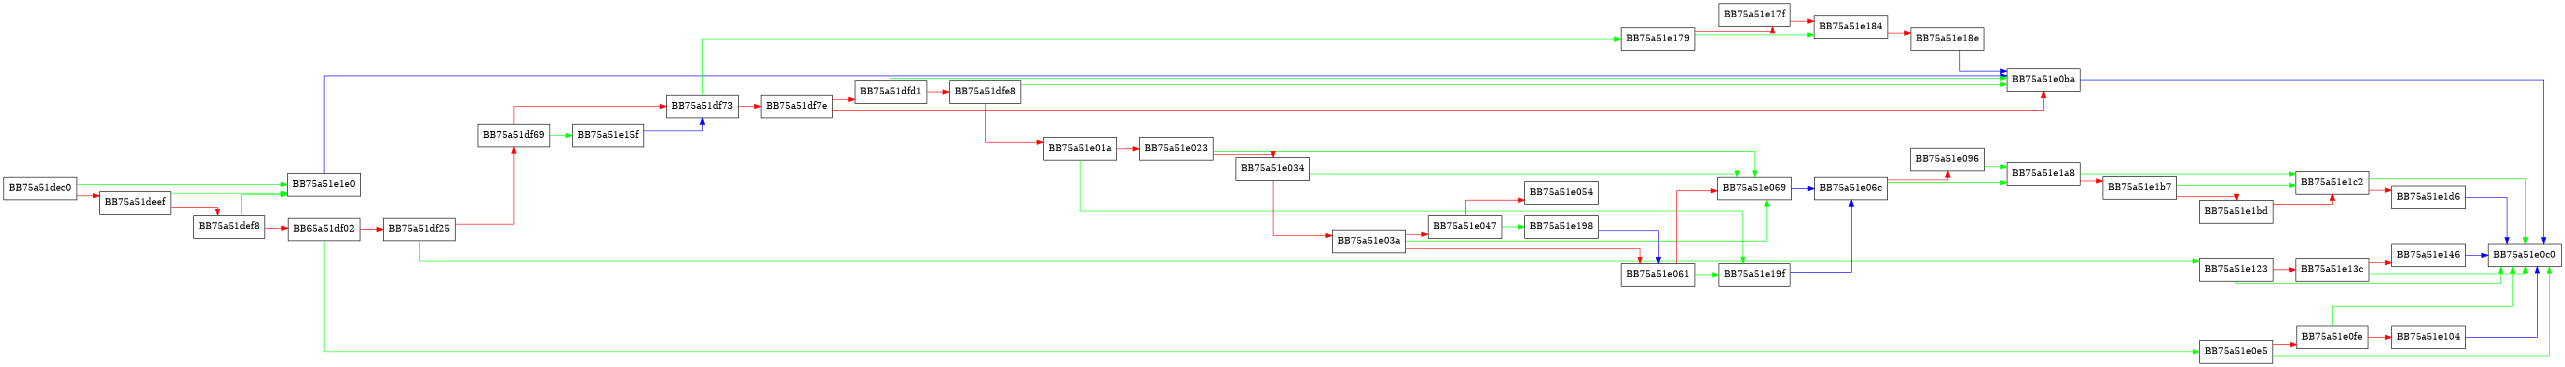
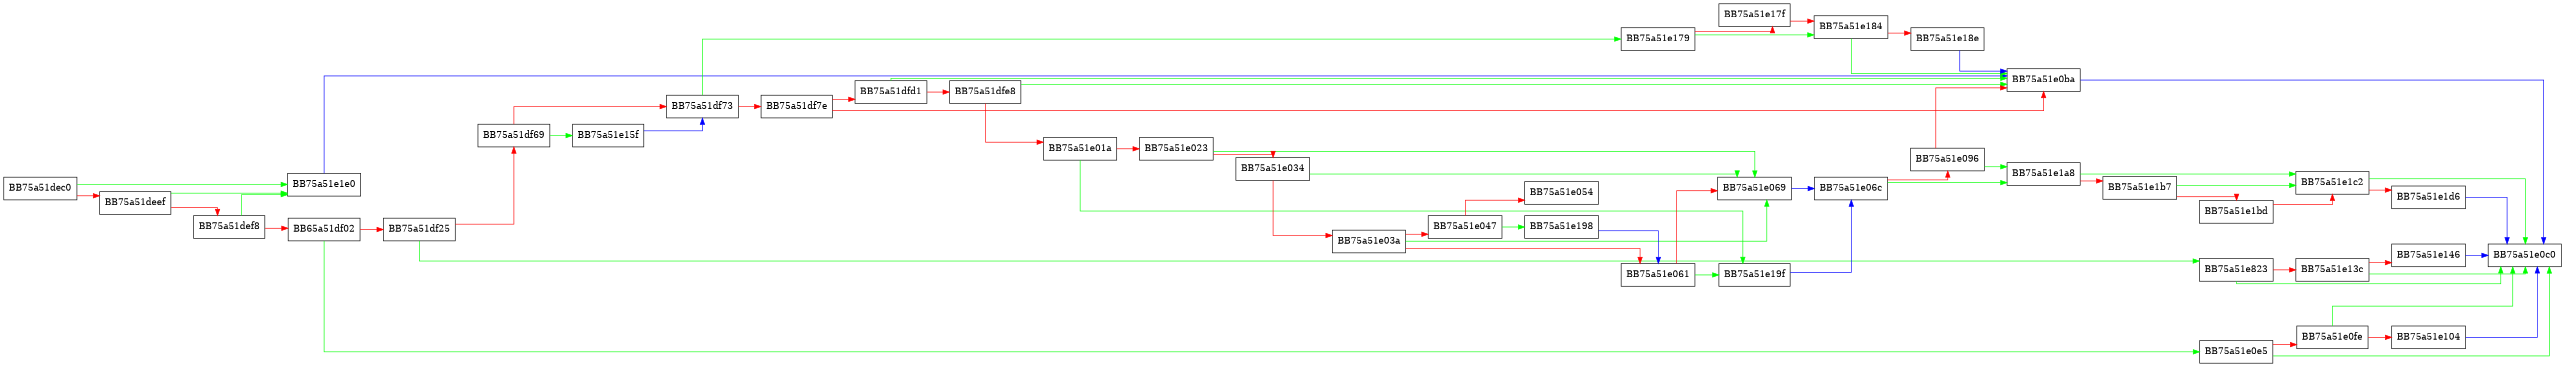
  digraph {
    rankdir=LR
    splines=ortho
    node [shape=box]
    edge [color=red]
    BB75a51dec0
    BB75a51e1e0
    BB75a51deef
    BB75a51e0ba
    BB75a51def8
    BB75a51e0c0
    n7 [label=BB65a51df02]
    BB75a51e0e5
    BB75a51df25
    BB75a51e0fe
-   BB75a51e123
+   BB75a51e123 [label=BB75a51e823]
    BB75a51df69
    BB75a51e104
    BB75a51e13c
    BB75a51e15f
    BB75a51df73
    BB75a51e146
    BB75a51e179
    BB75a51df7e
    BB75a51e184
    BB75a51e17f
    BB75a51dfd1
    BB75a51e18e
    BB75a51dfe8
    BB75a51e01a
    BB75a51e19f
    BB75a51e023
    BB75a51e06c
    BB75a51e069
    BB75a51e034
    BB75a51e1a8
    BB75a51e096
    BB75a51e03a
    BB75a51e047
    BB75a51e061
    BB75a51e198
    BB75a51e054
    BB75a51e1c2
    BB75a51e1b7
    BB75a51e1d6
    BB75a51e1bd
    BB75a51dec0 -> BB75a51e1e0 [color=green]
    BB75a51dec0 -> BB75a51deef
    BB75a51e1e0 -> BB75a51e0ba [color=blue]
    BB75a51deef -> BB75a51e1e0 [color=green]
    BB75a51deef -> BB75a51def8
    BB75a51e0ba -> BB75a51e0c0 [color=blue]
    BB75a51def8 -> BB75a51e1e0 [color=green]
    BB75a51def8 -> n7
    n7 -> BB75a51e0e5 [color=green]
    n7 -> BB75a51df25
    BB75a51e0e5 -> BB75a51e0c0 [color=green]
    BB75a51e0e5 -> BB75a51e0fe
    BB75a51df25 -> BB75a51e123 [color=green]
    BB75a51df25 -> BB75a51df69
    BB75a51e0fe -> BB75a51e0c0 [color=green]
    BB75a51e0fe -> BB75a51e104
    BB75a51e123 -> BB75a51e0c0 [color=green]
    BB75a51e123 -> BB75a51e13c
    BB75a51df69 -> BB75a51e15f [color=green]
    BB75a51df69 -> BB75a51df73
    BB75a51e104 -> BB75a51e0c0 [color=blue]
    BB75a51e13c -> BB75a51e0c0 [color=green]
    BB75a51e13c -> BB75a51e146
    BB75a51e15f -> BB75a51df73 [color=blue]
    BB75a51df73 -> BB75a51e179 [color=green]
    BB75a51df73 -> BB75a51df7e
    BB75a51e146 -> BB75a51e0c0 [color=blue]
    BB75a51e179 -> BB75a51e184 [color=green]
    BB75a51e179 -> BB75a51e17f
    BB75a51df7e -> BB75a51e0ba
    BB75a51df7e -> BB75a51dfd1
+   BB75a51e184 -> BB75a51e0ba [color=green]
    BB75a51e184 -> BB75a51e18e
    BB75a51e17f -> BB75a51e184
    BB75a51dfd1 -> BB75a51e0ba [color=green]
    BB75a51dfd1 -> BB75a51dfe8
    BB75a51e18e -> BB75a51e0ba [color=blue]
    BB75a51dfe8 -> BB75a51e0ba [color=green]
    BB75a51dfe8 -> BB75a51e01a
    BB75a51e01a -> BB75a51e19f [color=green]
    BB75a51e01a -> BB75a51e023
    BB75a51e19f -> BB75a51e06c [color=blue]
    BB75a51e023 -> BB75a51e069 [color=green]
    BB75a51e023 -> BB75a51e034
    BB75a51e06c -> BB75a51e1a8 [color=green]
    BB75a51e06c -> BB75a51e096
    BB75a51e069 -> BB75a51e06c [color=blue]
    BB75a51e034 -> BB75a51e069 [color=green]
    BB75a51e034 -> BB75a51e03a
    BB75a51e1a8 -> BB75a51e1c2 [color=green]
    BB75a51e1a8 -> BB75a51e1b7
+   BB75a51e096 -> BB75a51e0ba
    BB75a51e096 -> BB75a51e1a8 [color=green]
    BB75a51e03a -> BB75a51e069 [color=green]
    BB75a51e03a -> BB75a51e047
    BB75a51e03a -> BB75a51e061
    BB75a51e047 -> BB75a51e198 [color=green]
    BB75a51e047 -> BB75a51e054
    BB75a51e061 -> BB75a51e19f [color=green]
    BB75a51e061 -> BB75a51e069
    BB75a51e198 -> BB75a51e061 [color=blue]
    BB75a51e1c2 -> BB75a51e0c0 [color=green]
    BB75a51e1c2 -> BB75a51e1d6
    BB75a51e1b7 -> BB75a51e1c2 [color=green]
    BB75a51e1b7 -> BB75a51e1bd
    BB75a51e1d6 -> BB75a51e0c0 [color=blue]
    BB75a51e1bd -> BB75a51e1c2
  }
